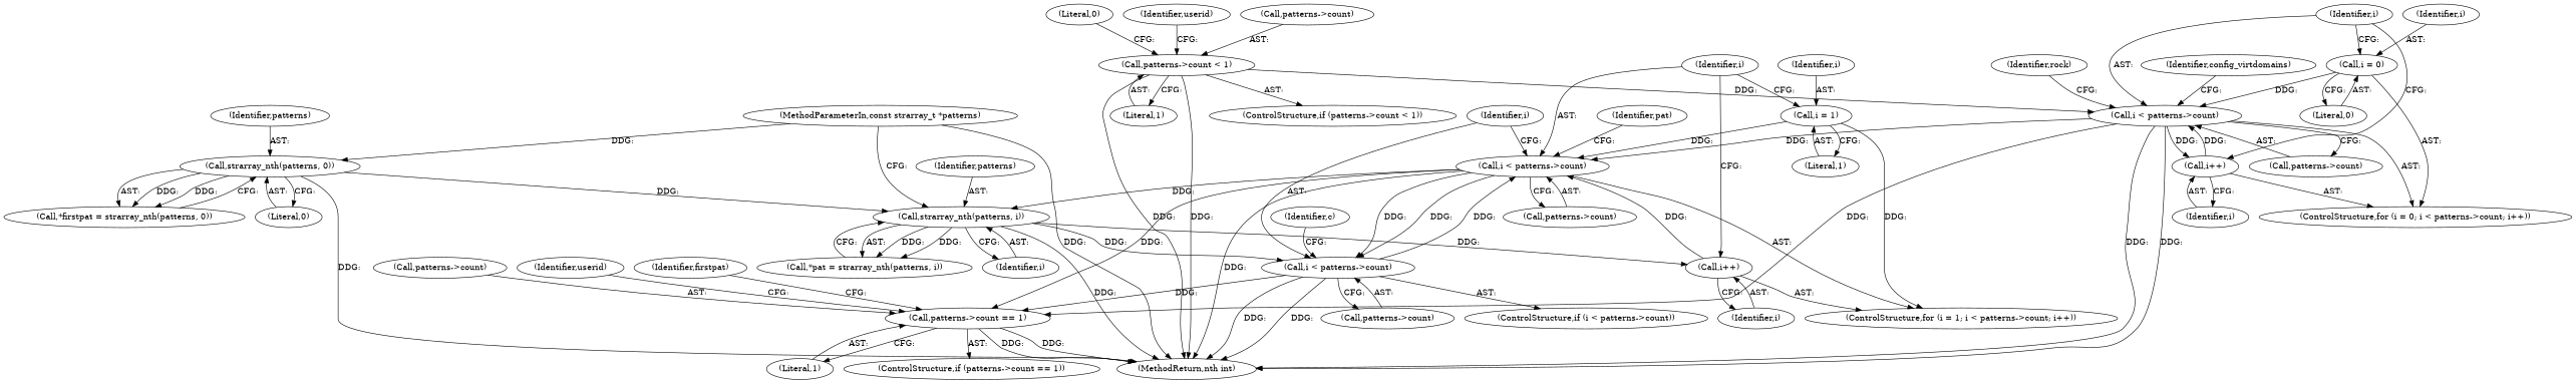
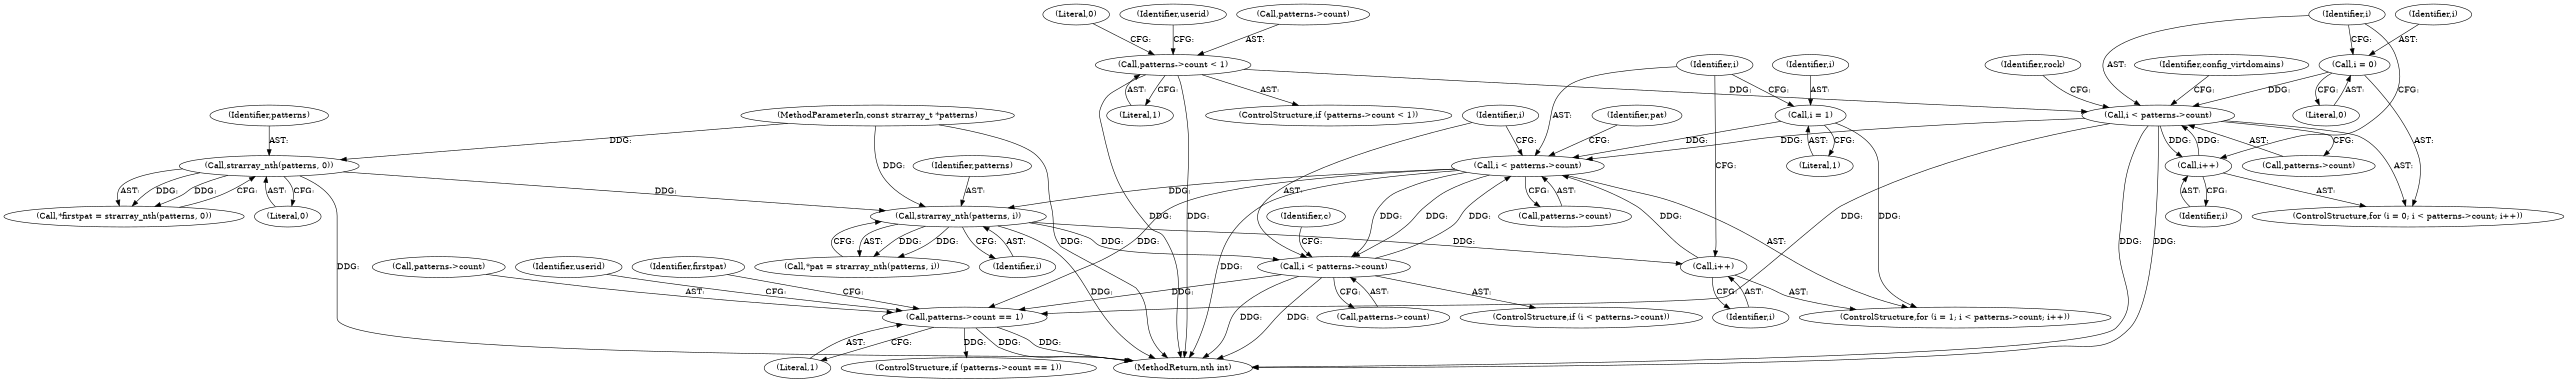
  digraph {
    n1 [label="(Call,patterns->count == 1)"]
    n2 [label="(Literal,1)"]
    n3 [label="(MethodReturn,nth int)"]
    n4 [label="(ControlStructure,if (patterns->count == 1))"]
    n5 [label="(Call,i < patterns->count)"]
    n6 [label="(Call,i++)"]
    n7 [label="(Call,i < patterns->count)"]
    n8 [label="(Call,patterns->count)"]
    n9 [label="(ControlStructure,for (i = 0; i < patterns->count; i++))"]
    n10 [label="(Identifier,i)"]
    n11 [label="(Call,i < patterns->count)"]
    n12 [label="(Call,strarray_nth(patterns, i))"]
    n13 [label="(Call,patterns->count)"]
    n14 [label="(ControlStructure,for (i = 1; i < patterns->count; i++))"]
    n15 [label="(Call,i = 0)"]
    n16 [label="(Literal,0)"]
    n17 [label="(Call,patterns->count < 1)"]
    n18 [label="(ControlStructure,if (patterns->count < 1))"]
    n19 [label="(Literal,1)"]
    n20 [label="(Call,patterns->count)"]
    n21 [label="(ControlStructure,if (i < patterns->count))"]
    n22 [label="(Call,i++)"]
    n23 [label="(Call,*pat = strarray_nth(patterns, i))"]
    n24 [label="(Identifier,i)"]
    n25 [label="(Identifier,i)"]
    n26 [label="(Call,strarray_nth(patterns, 0))"]
    n27 [label="(Call,*firstpat = strarray_nth(patterns, 0))"]
    n28 [label="(Literal,0)"]
    n29 [label="(MethodParameterIn,const strarray_t *patterns)"]
    n30 [label="(Call,i = 1)"]
    n31 [label="(Literal,1)"]
    n32 [label="(Identifier,rock)"]
    n33 [label="(Identifier,c)"]
    n34 [label="(Identifier,i)"]
    n35 [label="(Literal,0)"]
    n36 [label="(Identifier,pat)"]
    n37 [label="(Identifier,i)"]
    n38 [label="(Identifier,firstpat)"]
    n39 [label="(Identifier,i)"]
    n40 [label="(Identifier,config_virtdomains)"]
    n41 [label="(Identifier,userid)"]
    n42 [label="(Call,patterns->count)"]
    n43 [label="(Identifier,userid)"]
    n44 [label="(Call,patterns->count)"]
    n45 [label="(Identifier,i)"]
    n46 [label="(Identifier,patterns)"]
    n47 [label="(Identifier,i)"]
    n48 [label="(Identifier,patterns)"]
    n1 -> n2 [label="CFG: "]
    n1 -> n3 [label="DDG: "]
    n1 -> n3 [label="DDG: "]
-   n1 -> n4 [label="AST: "]
+   n1 -> n4 [label="DDG: "]
    n2 -> n1 [label="AST: "]
    n5 -> n1 [label="DDG: "]
    n5 -> n3 [label="DDG: "]
    n5 -> n3 [label="DDG: "]
    n5 -> n6 [label="DDG: "]
    n5 -> n7 [label="DDG: "]
    n5 -> n8 [label="CFG: "]
    n5 -> n9 [label="AST: "]
    n6 -> n5 [label="DDG: "]
    n6 -> n9 [label="AST: "]
    n6 -> n10 [label="CFG: "]
    n7 -> n1 [label="DDG: "]
    n7 -> n3 [label="DDG: "]
    n7 -> n11 [label="DDG: "]
    n7 -> n11 [label="DDG: "]
    n7 -> n12 [label="DDG: "]
    n7 -> n13 [label="CFG: "]
    n7 -> n14 [label="AST: "]
    n8 -> n5 [label="AST: "]
    n10 -> n6 [label="AST: "]
    n11 -> n1 [label="DDG: "]
    n11 -> n3 [label="DDG: "]
    n11 -> n3 [label="DDG: "]
    n11 -> n7 [label="DDG: "]
    n11 -> n20 [label="CFG: "]
    n11 -> n21 [label="AST: "]
    n12 -> n3 [label="DDG: "]
    n12 -> n11 [label="DDG: "]
    n12 -> n22 [label="DDG: "]
    n12 -> n23 [label="AST: "]
    n12 -> n23 [label="DDG: "]
    n12 -> n23 [label="DDG: "]
    n12 -> n24 [label="CFG: "]
    n13 -> n7 [label="AST: "]
    n15 -> n5 [label="DDG: "]
    n15 -> n9 [label="AST: "]
    n15 -> n16 [label="CFG: "]
    n16 -> n15 [label="AST: "]
    n17 -> n3 [label="DDG: "]
    n17 -> n3 [label="DDG: "]
    n17 -> n5 [label="DDG: "]
    n17 -> n18 [label="AST: "]
    n17 -> n19 [label="CFG: "]
    n19 -> n17 [label="AST: "]
    n20 -> n11 [label="AST: "]
    n22 -> n7 [label="DDG: "]
    n22 -> n14 [label="AST: "]
    n22 -> n25 [label="CFG: "]
    n23 -> n12 [label="CFG: "]
    n24 -> n12 [label="AST: "]
    n25 -> n22 [label="AST: "]
    n26 -> n3 [label="DDG: "]
    n26 -> n12 [label="DDG: "]
    n26 -> n27 [label="AST: "]
    n26 -> n27 [label="DDG: "]
    n26 -> n27 [label="DDG: "]
    n26 -> n28 [label="CFG: "]
    n27 -> n26 [label="CFG: "]
    n28 -> n26 [label="AST: "]
    n29 -> n3 [label="DDG: "]
-   n29 -> n12 [label="CFG: "]
+   n29 -> n12 [label="DDG: "]
    n29 -> n26 [label="DDG: "]
    n30 -> n7 [label="DDG: "]
    n30 -> n14 [label="DDG: "]
    n30 -> n31 [label="CFG: "]
    n31 -> n30 [label="AST: "]
    n32 -> n5 [label="CFG: "]
    n33 -> n11 [label="CFG: "]
    n34 -> n15 [label="AST: "]
    n35 -> n17 [label="CFG: "]
    n36 -> n7 [label="CFG: "]
    n37 -> n5 [label="AST: "]
    n37 -> n6 [label="CFG: "]
    n37 -> n15 [label="CFG: "]
    n38 -> n1 [label="CFG: "]
    n39 -> n30 [label="AST: "]
    n40 -> n5 [label="CFG: "]
    n41 -> n1 [label="CFG: "]
    n42 -> n1 [label="AST: "]
    n43 -> n17 [label="CFG: "]
    n44 -> n17 [label="AST: "]
    n45 -> n7 [label="CFG: "]
    n45 -> n11 [label="AST: "]
    n46 -> n12 [label="AST: "]
    n47 -> n7 [label="AST: "]
    n47 -> n22 [label="CFG: "]
    n47 -> n30 [label="CFG: "]
    n48 -> n26 [label="AST: "]
  }
